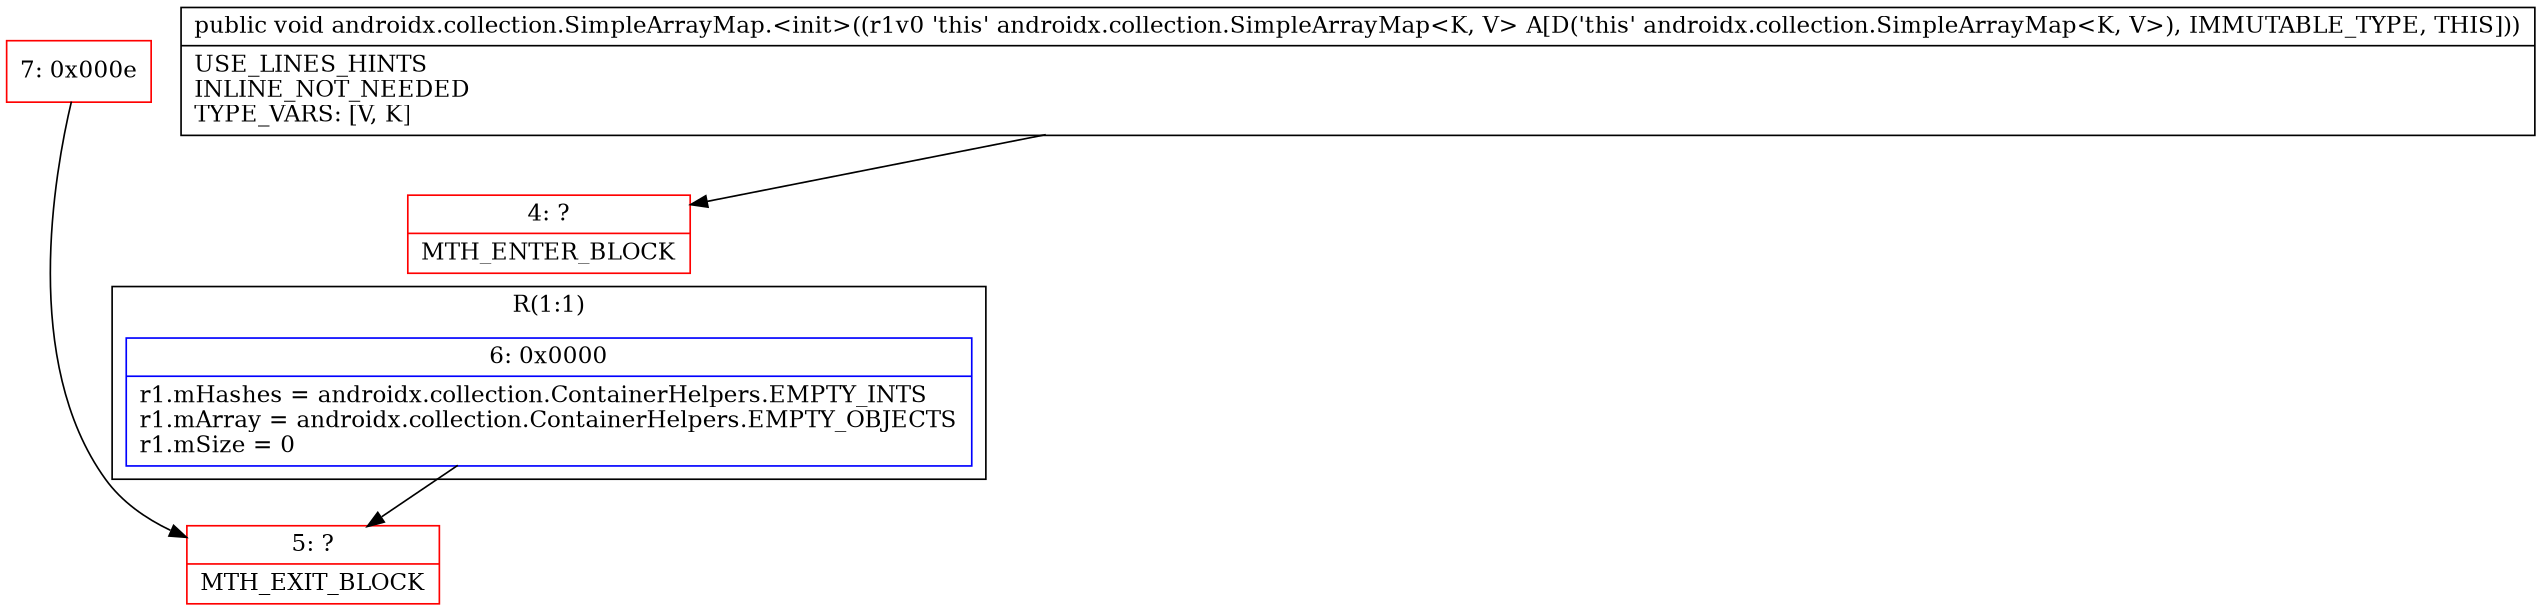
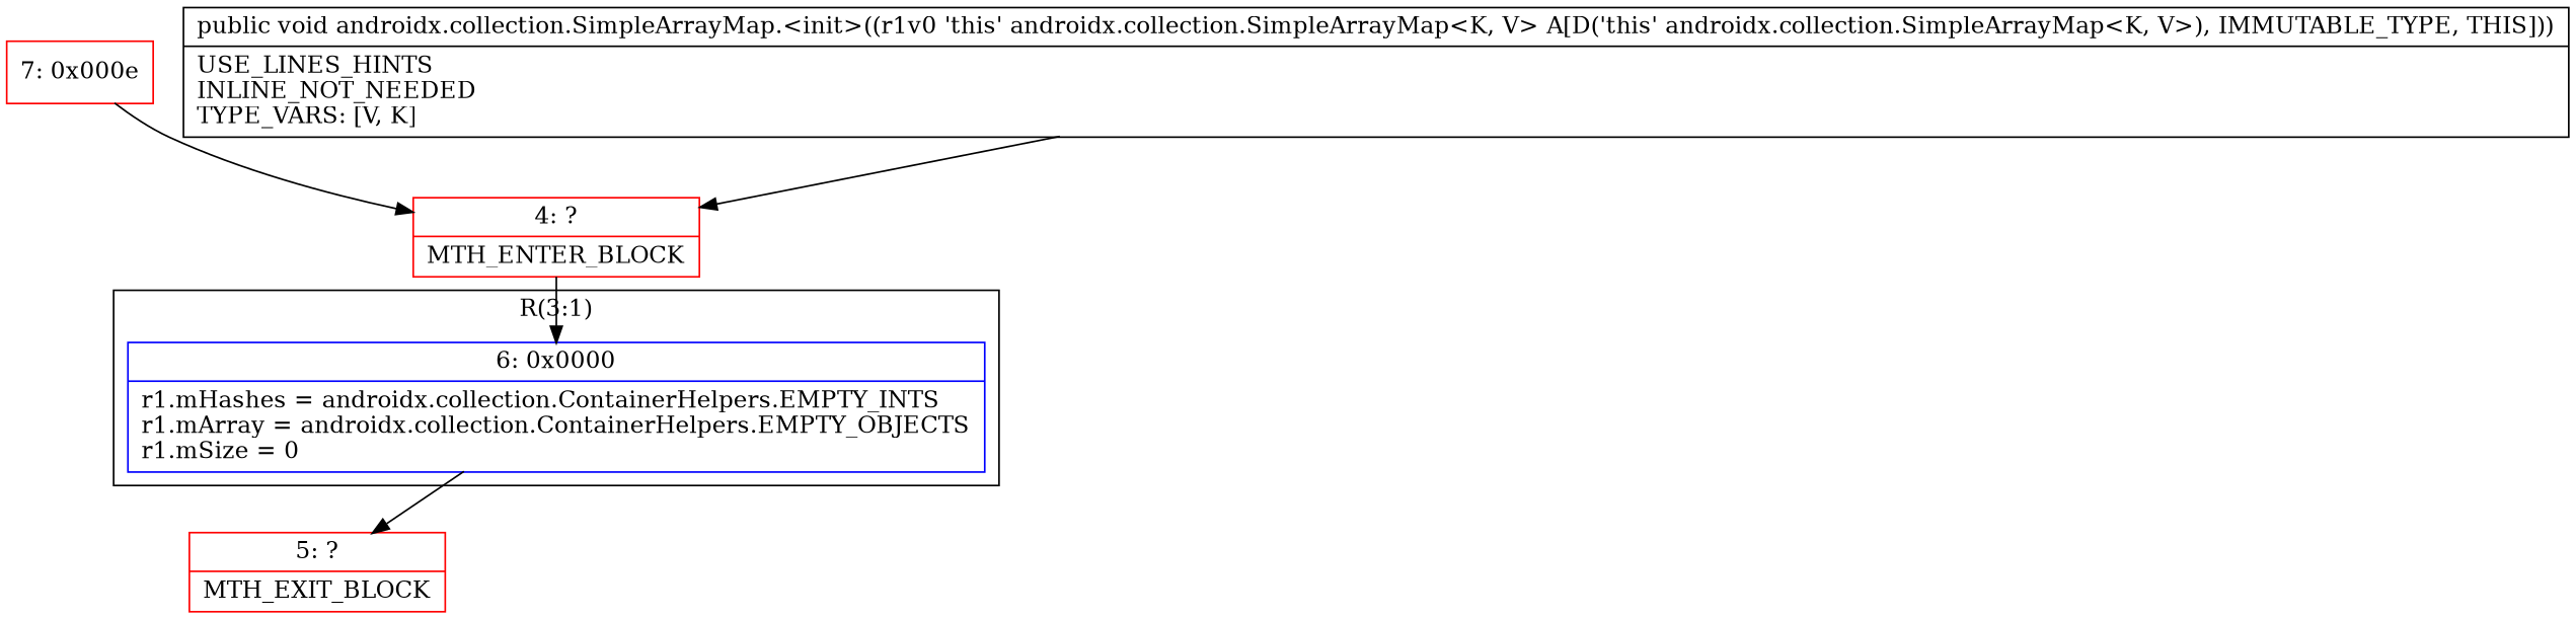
  digraph {
    node [color=red shape=record]
    n1 [color=blue label="{6\:\ 0x0000|r1.mHashes = androidx.collection.ContainerHelpers.EMPTY_INTS\lr1.mArray = androidx.collection.ContainerHelpers.EMPTY_OBJECTS\lr1.mSize = 0\l}"]
    n2 [label="{5\:\ ?|MTH_EXIT_BLOCK\l}"]
    n3 [label="{7\:\ 0x000e}"]
    n4 [label="{4\:\ ?|MTH_ENTER_BLOCK\l}"]
    n5 [label="{public void androidx.collection.SimpleArrayMap.\<init\>((r1v0 'this' androidx.collection.SimpleArrayMap\<K, V\> A[D('this' androidx.collection.SimpleArrayMap\<K, V\>), IMMUTABLE_TYPE, THIS]))  | USE_LINES_HINTS\lINLINE_NOT_NEEDED\lTYPE_VARS: [V, K]\l}" color=""]
    subgraph cluster_1 {
-     label="R(1:1)"
+     label="R(3:1)"
      n1
    }
    n1 -> n2
-   n3 -> n2
+   n3 -> n4
+   n4 -> n1
    n5 -> n4
  }
